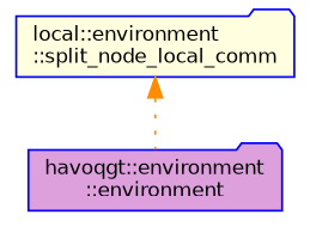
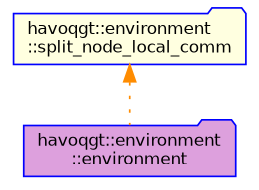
  digraph {
    rankdir=TB
    node [color=blue fontname=Helvetica fontsize=10 shape=folder style=filled]
-   n1 [fillcolor=lightyellow fontcolor=black height=0.2 label="local::environment\l::split_node_local_comm" width=0.4]
+   n1 [fillcolor=lightyellow fontcolor=black height=0.2 label="havoqgt::environment\l::split_node_local_comm" width=0.4]
    n2 [fillcolor=plum height=0.2 label="havoqgt::environment\l::environment" width=0.4]
    n1 -> n2 [color=darkorange dir=back fontname=Helvetica fontsize=10 labelfontname=Helvetica labelfontsize=10 style=dotted]
  }
